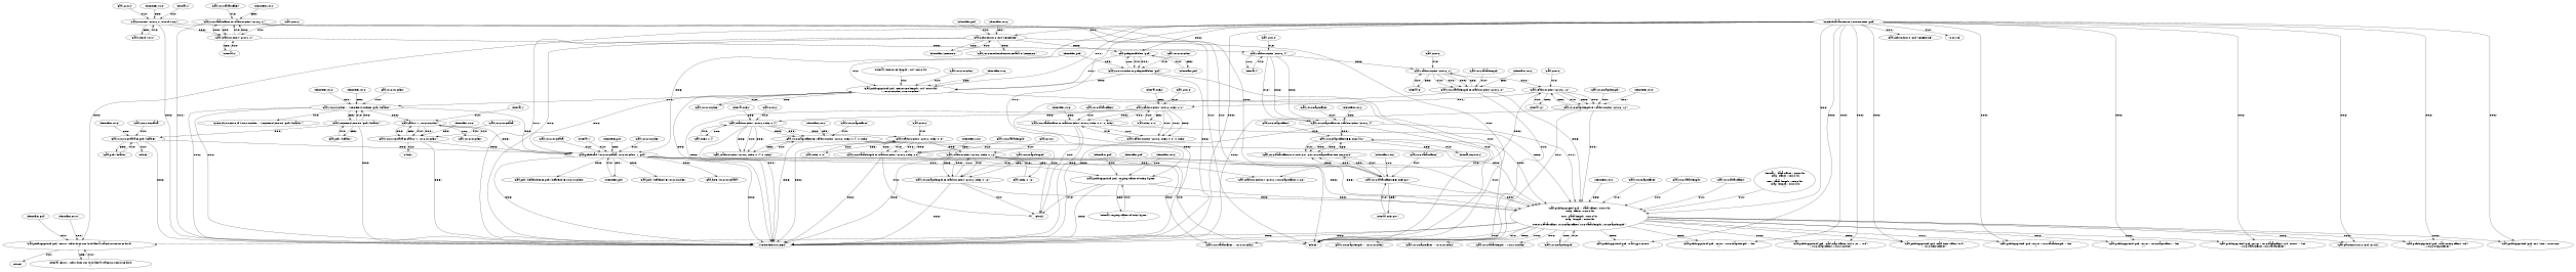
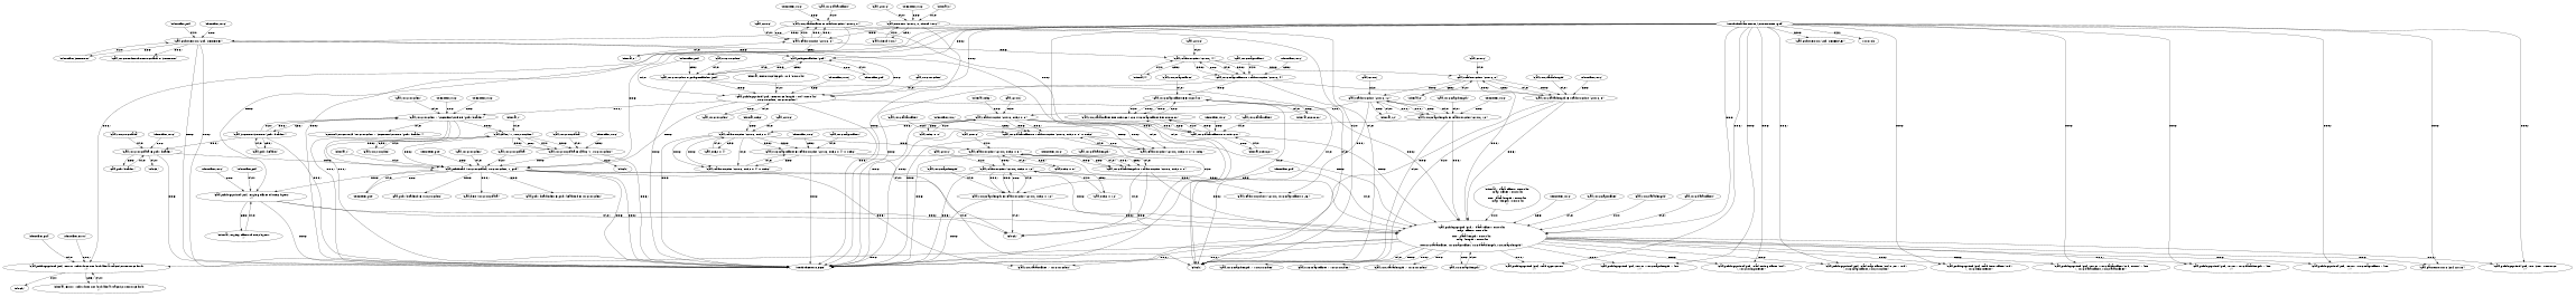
  digraph {
    n1 [label="(Call,psf_log_printf (psf, \"Error : This does not look like a MacOSX resource fork.\n\"))"]
    n2 [label="(Block,)"]
    n3 [label="(Literal,\"Error : This does not look like a MacOSX resource fork.\n\")"]
    n4 [label="(Call,psf_log_printf (psf, \"  data offset : 0x%04X\n  map  offset : 0x%04X\n\"\n\t\t\t\t\"  data length : 0x%04X\n  map  length : 0x%04X\n\",\n\t\t\t\trsrc.data_offset, rsrc.map_offset, rsrc.data_length, rsrc.map_length))"]
    n5 [label="(Block,)"]
    n6 [label="(Call,psf_log_printf (psf, \"Bad item offset (%d).\n\", rsrc.item_offset))"]
    n7 [label="(Call,psf_log_printf (psf, \"No 'STR ' resource.\n\"))"]
    n8 [label="(Call,psf_log_printf (psf, \"Error : rsrc.data_offset (%d, 0x%x) > len\n\", rsrc.data_offset, rsrc.data_offset))"]
    n9 [label="(Call,psf_log_printf (psf, \"Bad map offset (%d + 28 > %d).\n\", rsrc.map_offset, rsrc.rsrc_len))"]
    n10 [label="(MethodReturn,RET)"]
    n11 [label="(Call,rsrc.map_length > rsrc.rsrc_len)"]
    n12 [label="(Call,psf_log_printf (psf, \"Error : rsrc.map_offset > len\n\"))"]
    n13 [label="(Call,psf_log_printf (psf, \"Error : rsrc.map_length > len\n\"))"]
    n14 [label="(Call,rsrc.map_offset > rsrc.rsrc_len)"]
    n15 [label="(Call,rsrc.data_length > rsrc.rsrc_len)"]
    n16 [label="(Call,psf_log_printf (psf, \"Bad string offset (%d).\n\", rsrc.string_offset))"]
    n17 [label="(Call,psf_log_printf (psf, \"Error : rsrc.data_length > len\n\"))"]
    n18 [label="(Call,rsrc.map_length)"]
    n19 [label="(Call,rsrc.data_offset > rsrc.rsrc_len)"]
    n20 [label="(Call,parse_str_rsrc (psf, &rsrc))"]
    n21 [label="(Call,psf_log_printf (psf, \"Bad type count.\n\"))"]
    n22 [label="(Call,psf_log_printf (psf, \"Trying offset of 0x52 bytes.\n\"))"]
    n23 [label="(Literal,\"Trying offset of 0x52 bytes.\n\")"]
    n24 [label="(Block,)"]
    n25 [label="(Call,psf_fread (rsrc.rsrc_data, rsrc.rsrc_len, 1, psf))"]
    n26 [label="(Call,psf->headend = rsrc.rsrc_len)"]
    n27 [label="(Call,free (rsrc.rsrc_data))"]
    n28 [label="(Call,psf->headindex = psf->headend = rsrc.rsrc_len)"]
    n29 [label="(Identifier,psf)"]
    n30 [label="(Call,rsrc.rsrc_data = psf->header)"]
    n31 [label="(Block,)"]
    n32 [label="(Call,psf->header)"]
    n33 [label="(Call,SIGNED_SIZEOF (psf->header))"]
    n34 [label="(Call,rsrc.rsrc_len > SIGNED_SIZEOF (psf->header))"]
    n35 [label="(Call,psf->header)"]
    n36 [label="(Call,calloc (1, rsrc.rsrc_len))"]
    n37 [label="(ControlStructure,if (rsrc.rsrc_len > SIGNED_SIZEOF (psf->header)))"]
    n38 [label="(Call,rsrc.rsrc_data = calloc (1, rsrc.rsrc_len))"]
    n39 [label="(Block,)"]
    n40 [label="(Call,rsrc.rsrc_len)"]
    n41 [label="(Call,psf_log_printf (psf, \"Resource length : %d (0x%04X)\n\", rsrc.rsrc_len, rsrc.rsrc_len))"]
    n42 [label="(Call,rsrc.rsrc_len)"]
    n43 [label="(Call,psf_get_filelen (psf))"]
    n44 [label="(Call,rsrc.rsrc_len = psf_get_filelen (psf))"]
    n45 [label="(Identifier,psf)"]
    n46 [label="(Call,psf_use_rsrc (psf, SF_TRUE))"]
    n47 [label="(Identifier,SF_TRUE)"]
    n48 [label="(Call,rsrc.need_to_free_rsrc_data = SF_TRUE)"]
    n49 [label="(MethodParameterIn,SF_PRIVATE *psf)"]
    n50 [label="(Call,psf_use_rsrc (psf, SF_FALSE))"]
    1000103
    n52 [label="(Call,rsrc.data_offset == 0x51607)"]
    n53 [label="(Call,rsrc.data_offset == 0x51607 && rsrc.map_offset == 0x20000)"]
    n54 [label="(Literal,0x51607)"]
    n55 [label="(Call,rsrc.map_offset == 0x20400)"]
    n56 [label="(Call,rsrc.data_offset = read_rsrc_int (&rsrc, 0))"]
    n57 [label="(Call,read_rsrc_int (&rsrc, 0))"]
    n58 [label="(Call,read_rsrc_int (&rsrc, 4))"]
    n59 [label="(Literal,0)"]
    n60 [label="(Call,read_rsrc_int (&rsrc, 8))"]
    n61 [label="(Call,rsrc.map_offset = read_rsrc_int (&rsrc, 4))"]
    n62 [label="(Literal,4)"]
    n63 [label="(Call,memset (&rsrc, 0, sizeof (rsrc)))"]
    n64 [label="(Call,sizeof (rsrc))"]
    n65 [label="(Call,rsrc.data_offset = read_rsrc_int (&rsrc, 0x52 + 0) + 0x52)"]
    n66 [label="(Call,read_rsrc_int (&rsrc, 0x52 + 0) + 0x52)"]
    n67 [label="(Call,read_rsrc_int (&rsrc, 0x52 + 0))"]
    n68 [label="(Call,read_rsrc_int (&rsrc, 0x52 + 4))"]
    n69 [label="(Call,0x52 + 0)"]
    n70 [label="(Call,rsrc.map_offset = read_rsrc_int (&rsrc, 0x52 + 4) + 0x52)"]
    n71 [label="(Call,read_rsrc_int (&rsrc, 0x52 + 4) + 0x52)"]
    n72 [label="(Call,read_rsrc_int (&rsrc, 0x52 + 8))"]
    n73 [label="(Call,0x52 + 4)"]
    n74 [label="(Call,read_rsrc_int (&rsrc, 12))"]
    n75 [label="(Call,rsrc.map_length = read_rsrc_int (&rsrc, 12))"]
    n76 [label="(Call,read_rsrc_short (&rsrc, rsrc.map_offset + 26))"]
    n77 [label="(Literal,12)"]
    n78 [label="(Call,rsrc.data_length = read_rsrc_int (&rsrc, 8))"]
    n79 [label="(Literal,8)"]
    n80 [label="(Literal,0x20000)"]
    n81 [label="(Call,rsrc.data_length = read_rsrc_int (&rsrc, 0x52 + 8))"]
    n82 [label="(Call,read_rsrc_int (&rsrc, 0x52 + 12))"]
    n83 [label="(Call,0x52 + 8)"]
    n84 [label="(Call,rsrc.map_length = read_rsrc_int (&rsrc, 0x52 + 12))"]
    n85 [label="(Call,0x52 + 12)"]
    n86 [label="(Call,rsrc.map_offset)"]
    n87 [label="(Identifier,rsrc)"]
    n88 [label="(Literal,\"Resource length : %d (0x%04X)\n\")"]
    n89 [label="(Call,rsrc.data_length)"]
    n90 [label="(Call,rsrc.data_offset)"]
    n91 [label="(Call,rsrc.rsrc_len)"]
    n92 [label="(Call,rsrc.rsrc_data)"]
    n93 [label="(Call,rsrc.data_length)"]
    n94 [label="(Call,rsrc.map_offset)"]
    n95 [label="(Call,&rsrc)"]
    n96 [label="(Literal,1)"]
    n97 [label="(Literal,1)"]
    n98 [label="(Identifier,rsrc)"]
    n99 [label="(Identifier,rsrc)"]
    n100 [label="(Literal,\"  data offset : 0x%04X\n  map  offset : 0x%04X\n\"\n\t\t\t\t\"  data length : 0x%04X\n  map  length : 0x%04X\n\")"]
    n101 [label="(Call,&rsrc)"]
    n102 [label="(Call,rsrc.rsrc_data)"]
    n103 [label="(Identifier,error)"]
    n104 [label="(Call,rsrc.map_length)"]
    n105 [label="(Identifier,rsrc)"]
    n106 [label="(Identifier,rsrc)"]
    n107 [label="(Call,rsrc.rsrc_len)"]
    n108 [label="(Call,rsrc.map_length)"]
    n109 [label="(Identifier,rsrc)"]
    n110 [label="(Call,rsrc.data_offset)"]
    n111 [label="(Identifier,rsrc)"]
    n112 [label="(Call,&rsrc)"]
    n113 [label="(Identifier,rsrc)"]
    n114 [label="(Identifier,rsrc)"]
    n115 [label="(Call,rsrc.rsrc_data)"]
    n116 [label="(Identifier,rsrc)"]
    n117 [label="(Identifier,rsrc)"]
    n118 [label="(Identifier,rsrc)"]
    n119 [label="(Literal,0x52)"]
    n120 [label="(Call,rsrc.map_offset)"]
    n121 [label="(Identifier,psf)"]
    n122 [label="(Identifier,rsrc)"]
    n123 [label="(Call,&rsrc)"]
    n124 [label="(Call,&rsrc)"]
    n125 [label="(Call,&rsrc)"]
    n126 [label="(Literal,0)"]
    n127 [label="(Call,rsrc.data_offset)"]
    n128 [label="(Call,&rsrc)"]
    n129 [label="(Identifier,psf)"]
    n130 [label="(Call,&rsrc)"]
    n131 [label="(Identifier,psf)"]
    n132 [label="(Call,rsrc.map_offset)"]
    n133 [label="(Identifier,psf)"]
    n134 [label="(Call,&rsrc)"]
    n135 [label="(Call,rsrc.rsrc_len)"]
    n136 [label="(Call,rsrc.data_length)"]
    n137 [label="(Call,rsrc.data_offset)"]
    n138 [label="(Identifier,psf)"]
    n139 [label="(Identifier,rsrc)"]
    n140 [label="(Identifier,rsrc)"]
    n141 [label="(Identifier,rsrc)"]
    n142 [label="(Call,rsrc.rsrc_len)"]
    n143 [label="(Identifier,rsrc)"]
    n144 [label="(Literal,0x52)"]
    n145 [label="(Identifier,psf)"]
    n1 -> n2 [label="AST: "]
    n1 -> n3 [label="CFG: "]
    n3 -> n1 [label="AST: "]
    n4 -> n1 [label="DDG: "]
    n4 -> n5 [label="AST: "]
    n4 -> n6 [label="DDG: "]
    n4 -> n7 [label="DDG: "]
    n4 -> n8 [label="DDG: "]
    n4 -> n9 [label="DDG: "]
    n4 -> n10 [label="DDG: "]
    n4 -> n11 [label="DDG: "]
    n4 -> n12 [label="DDG: "]
    n4 -> n13 [label="DDG: "]
    n4 -> n14 [label="DDG: "]
    n4 -> n15 [label="DDG: "]
    n4 -> n16 [label="DDG: "]
    n4 -> n17 [label="DDG: "]
    n4 -> n18 [label="CFG: "]
    n4 -> n19 [label="DDG: "]
    n4 -> n20 [label="DDG: "]
    n4 -> n21 [label="DDG: "]
    n18 -> n4 [label="AST: "]
    n22 -> n4 [label="DDG: "]
    n22 -> n10 [label="DDG: "]
    n22 -> n23 [label="CFG: "]
    n22 -> n24 [label="AST: "]
    n23 -> n22 [label="AST: "]
    n25 -> n4 [label="DDG: "]
    n25 -> n5 [label="AST: "]
    n25 -> n10 [label="DDG: "]
    n25 -> n10 [label="DDG: "]
    n25 -> n19 [label="DDG: "]
    n25 -> n22 [label="DDG: "]
    n25 -> n26 [label="DDG: "]
    n25 -> n27 [label="DDG: "]
    n25 -> n28 [label="DDG: "]
    n25 -> n29 [label="CFG: "]
    n29 -> n25 [label="AST: "]
    n30 -> n10 [label="DDG: "]
    n30 -> n25 [label="DDG: "]
    n30 -> n31 [label="AST: "]
    n30 -> n32 [label="CFG: "]
    n32 -> n30 [label="AST: "]
    n33 -> n10 [label="DDG: "]
    n33 -> n30 [label="DDG: "]
    n33 -> n34 [label="AST: "]
    n33 -> n34 [label="DDG: "]
    n33 -> n35 [label="CFG: "]
    n34 -> n10 [label="DDG: "]
    n34 -> n10 [label="DDG: "]
    n34 -> n25 [label="DDG: "]
    n34 -> n33 [label="CFG: "]
    n34 -> n36 [label="DDG: "]
    n34 -> n37 [label="AST: "]
    n35 -> n33 [label="AST: "]
    n36 -> n25 [label="DDG: "]
    n36 -> n38 [label="AST: "]
    n36 -> n38 [label="DDG: "]
    n36 -> n38 [label="DDG: "]
    n36 -> n40 [label="CFG: "]
    n38 -> n10 [label="DDG: "]
    n38 -> n25 [label="DDG: "]
    n38 -> n36 [label="CFG: "]
    n38 -> n39 [label="AST: "]
    n40 -> n36 [label="AST: "]
    n41 -> n5 [label="AST: "]
    n41 -> n10 [label="DDG: "]
    n41 -> n25 [label="DDG: "]
    n41 -> n34 [label="DDG: "]
    n41 -> n42 [label="CFG: "]
    n42 -> n41 [label="AST: "]
    n43 -> n41 [label="DDG: "]
    n43 -> n44 [label="AST: "]
    n43 -> n44 [label="DDG: "]
    n43 -> n45 [label="CFG: "]
    n44 -> n5 [label="AST: "]
    n44 -> n10 [label="DDG: "]
    n44 -> n41 [label="DDG: "]
    n44 -> n43 [label="CFG: "]
    n45 -> n43 [label="AST: "]
    n46 -> n5 [label="AST: "]
    n46 -> n10 [label="DDG: "]
    n46 -> n10 [label="DDG: "]
    n46 -> n43 [label="DDG: "]
    n46 -> n47 [label="CFG: "]
    n46 -> n48 [label="DDG: "]
    n47 -> n46 [label="AST: "]
    n49 -> n1 [label="DDG: "]
    n49 -> n4 [label="DDG: "]
    n49 -> n6 [label="DDG: "]
    n49 -> n7 [label="DDG: "]
    n49 -> n8 [label="DDG: "]
    n49 -> n9 [label="DDG: "]
    n49 -> n10 [label="DDG: "]
    n49 -> n12 [label="DDG: "]
    n49 -> n13 [label="DDG: "]
    n49 -> n16 [label="DDG: "]
    n49 -> n17 [label="DDG: "]
    n49 -> n20 [label="DDG: "]
    n49 -> n21 [label="DDG: "]
    n49 -> n22 [label="DDG: "]
    n49 -> n25 [label="DDG: "]
    n49 -> n41 [label="DDG: "]
    n49 -> n43 [label="DDG: "]
    n49 -> n46 [label="DDG: "]
    n49 -> n50 [label="DDG: "]
    n49 -> 1000103 [label="AST: "]
    n52 -> n4 [label="DDG: "]
    n52 -> n53 [label="AST: "]
    n52 -> n53 [label="DDG: "]
    n52 -> n53 [label="DDG: "]
    n52 -> n54 [label="CFG: "]
    n53 -> n52 [label="CFG: "]
    n53 -> n55 [label="CFG: "]
    n54 -> n52 [label="AST: "]
    n55 -> n4 [label="DDG: "]
    n55 -> n53 [label="AST: "]
    n55 -> n53 [label="DDG: "]
    n55 -> n53 [label="DDG: "]
    n55 -> n80 [label="CFG: "]
    n56 -> n5 [label="AST: "]
    n56 -> n10 [label="DDG: "]
    n56 -> n52 [label="DDG: "]
    n56 -> n57 [label="CFG: "]
    n57 -> n56 [label="AST: "]
    n57 -> n56 [label="DDG: "]
    n57 -> n56 [label="DDG: "]
    n57 -> n58 [label="DDG: "]
    n57 -> n59 [label="CFG: "]
    n58 -> n60 [label="DDG: "]
    n58 -> n61 [label="AST: "]
    n58 -> n61 [label="DDG: "]
    n58 -> n61 [label="DDG: "]
    n58 -> n62 [label="CFG: "]
    n59 -> n57 [label="AST: "]
    n60 -> n74 [label="DDG: "]
    n60 -> n78 [label="AST: "]
    n60 -> n78 [label="DDG: "]
    n60 -> n78 [label="DDG: "]
    n60 -> n79 [label="CFG: "]
    n61 -> n4 [label="DDG: "]
    n61 -> n5 [label="AST: "]
    n61 -> n10 [label="DDG: "]
    n61 -> n55 [label="DDG: "]
+   n61 -> n58 [label="CFG: "]
    n62 -> n58 [label="AST: "]
    n63 -> n5 [label="AST: "]
    n63 -> n10 [label="DDG: "]
    n63 -> n57 [label="DDG: "]
    n63 -> n64 [label="CFG: "]
    n64 -> n63 [label="AST: "]
    n65 -> n4 [label="DDG: "]
    n65 -> n10 [label="DDG: "]
    n65 -> n24 [label="AST: "]
    n65 -> n66 [label="CFG: "]
    n66 -> n65 [label="AST: "]
    n67 -> n10 [label="DDG: "]
    n67 -> n65 [label="DDG: "]
    n67 -> n65 [label="DDG: "]
    n67 -> n66 [label="AST: "]
    n67 -> n66 [label="DDG: "]
    n67 -> n66 [label="DDG: "]
    n67 -> n68 [label="DDG: "]
    n67 -> n69 [label="CFG: "]
    n68 -> n10 [label="DDG: "]
    n68 -> n70 [label="DDG: "]
    n68 -> n70 [label="DDG: "]
    n68 -> n71 [label="AST: "]
    n68 -> n71 [label="DDG: "]
    n68 -> n71 [label="DDG: "]
    n68 -> n72 [label="DDG: "]
    n68 -> n73 [label="CFG: "]
    n69 -> n67 [label="AST: "]
    n70 -> n4 [label="DDG: "]
    n70 -> n10 [label="DDG: "]
    n70 -> n24 [label="AST: "]
    n70 -> n71 [label="CFG: "]
    n71 -> n70 [label="AST: "]
    n72 -> n10 [label="DDG: "]
    n72 -> n81 [label="AST: "]
    n72 -> n81 [label="DDG: "]
    n72 -> n81 [label="DDG: "]
    n72 -> n82 [label="DDG: "]
    n72 -> n83 [label="CFG: "]
    n73 -> n68 [label="AST: "]
-   n74 -> n67 [label="DDG: "]
+   n74 -> n67 [label="CFG: "]
    n74 -> n75 [label="AST: "]
    n74 -> n75 [label="DDG: "]
    n74 -> n75 [label="DDG: "]
    n74 -> n76 [label="DDG: "]
    n74 -> n77 [label="CFG: "]
    n75 -> n4 [label="DDG: "]
    n75 -> n5 [label="AST: "]
    n75 -> n10 [label="DDG: "]
    n75 -> n74 [label="CFG: "]
    n77 -> n74 [label="AST: "]
    n78 -> n4 [label="DDG: "]
    n78 -> n5 [label="AST: "]
    n78 -> n10 [label="DDG: "]
    n78 -> n60 [label="CFG: "]
    n79 -> n60 [label="AST: "]
    n80 -> n55 [label="AST: "]
    n81 -> n4 [label="DDG: "]
    n81 -> n10 [label="DDG: "]
    n81 -> n24 [label="AST: "]
    n81 -> n72 [label="CFG: "]
    n82 -> n10 [label="DDG: "]
    n82 -> n76 [label="DDG: "]
    n82 -> n84 [label="AST: "]
    n82 -> n84 [label="DDG: "]
    n82 -> n84 [label="DDG: "]
    n82 -> n85 [label="CFG: "]
    n83 -> n72 [label="AST: "]
    n84 -> n4 [label="DDG: "]
    n84 -> n10 [label="DDG: "]
    n84 -> n24 [label="AST: "]
    n84 -> n82 [label="CFG: "]
    n85 -> n82 [label="AST: "]
    n86 -> n61 [label="AST: "]
    n87 -> n30 [label="CFG: "]
    n88 -> n41 [label="AST: "]
    n89 -> n81 [label="AST: "]
    n90 -> n56 [label="AST: "]
    n91 -> n41 [label="AST: "]
    n92 -> n25 [label="AST: "]
    n93 -> n78 [label="AST: "]
    n94 -> n70 [label="AST: "]
    n95 -> n74 [label="AST: "]
    n96 -> n25 [label="AST: "]
    n97 -> n36 [label="AST: "]
    n98 -> n34 [label="CFG: "]
    n99 -> n81 [label="CFG: "]
    n100 -> n4 [label="AST: "]
    n101 -> n60 [label="AST: "]
    n102 -> n38 [label="AST: "]
    n103 -> n1 [label="CFG: "]
    n104 -> n75 [label="AST: "]
    n105 -> n70 [label="CFG: "]
    n106 -> n34 [label="CFG: "]
    n107 -> n34 [label="AST: "]
    n108 -> n84 [label="AST: "]
    n109 -> n52 [label="CFG: "]
    n110 -> n52 [label="AST: "]
    n111 -> n63 [label="CFG: "]
    n112 -> n82 [label="AST: "]
    n113 -> n38 [label="CFG: "]
    n114 -> n4 [label="CFG: "]
    n115 -> n30 [label="AST: "]
    n116 -> n41 [label="CFG: "]
    n117 -> n22 [label="CFG: "]
    n118 -> n78 [label="CFG: "]
    n119 -> n68 [label="CFG: "]
    n120 -> n55 [label="AST: "]
    n121 -> n41 [label="AST: "]
    n121 -> n44 [label="CFG: "]
    n122 -> n46 [label="CFG: "]
    n123 -> n57 [label="AST: "]
    n124 -> n68 [label="AST: "]
    n125 -> n67 [label="AST: "]
    n126 -> n63 [label="AST: "]
    n127 -> n65 [label="AST: "]
    n128 -> n63 [label="AST: "]
    n129 -> n1 [label="AST: "]
    n130 -> n72 [label="AST: "]
    n131 -> n25 [label="CFG: "]
    n132 -> n4 [label="AST: "]
    n133 -> n22 [label="AST: "]
    n134 -> n58 [label="AST: "]
    n135 -> n25 [label="AST: "]
    n136 -> n4 [label="AST: "]
    n137 -> n4 [label="AST: "]
    n138 -> n46 [label="AST: "]
    n139 -> n75 [label="CFG: "]
    n140 -> n56 [label="CFG: "]
    n141 -> n61 [label="CFG: "]
    n142 -> n44 [label="AST: "]
    n143 -> n65 [label="CFG: "]
    n144 -> n67 [label="CFG: "]
    n145 -> n4 [label="AST: "]
    n145 -> n84 [label="CFG: "]
  }
